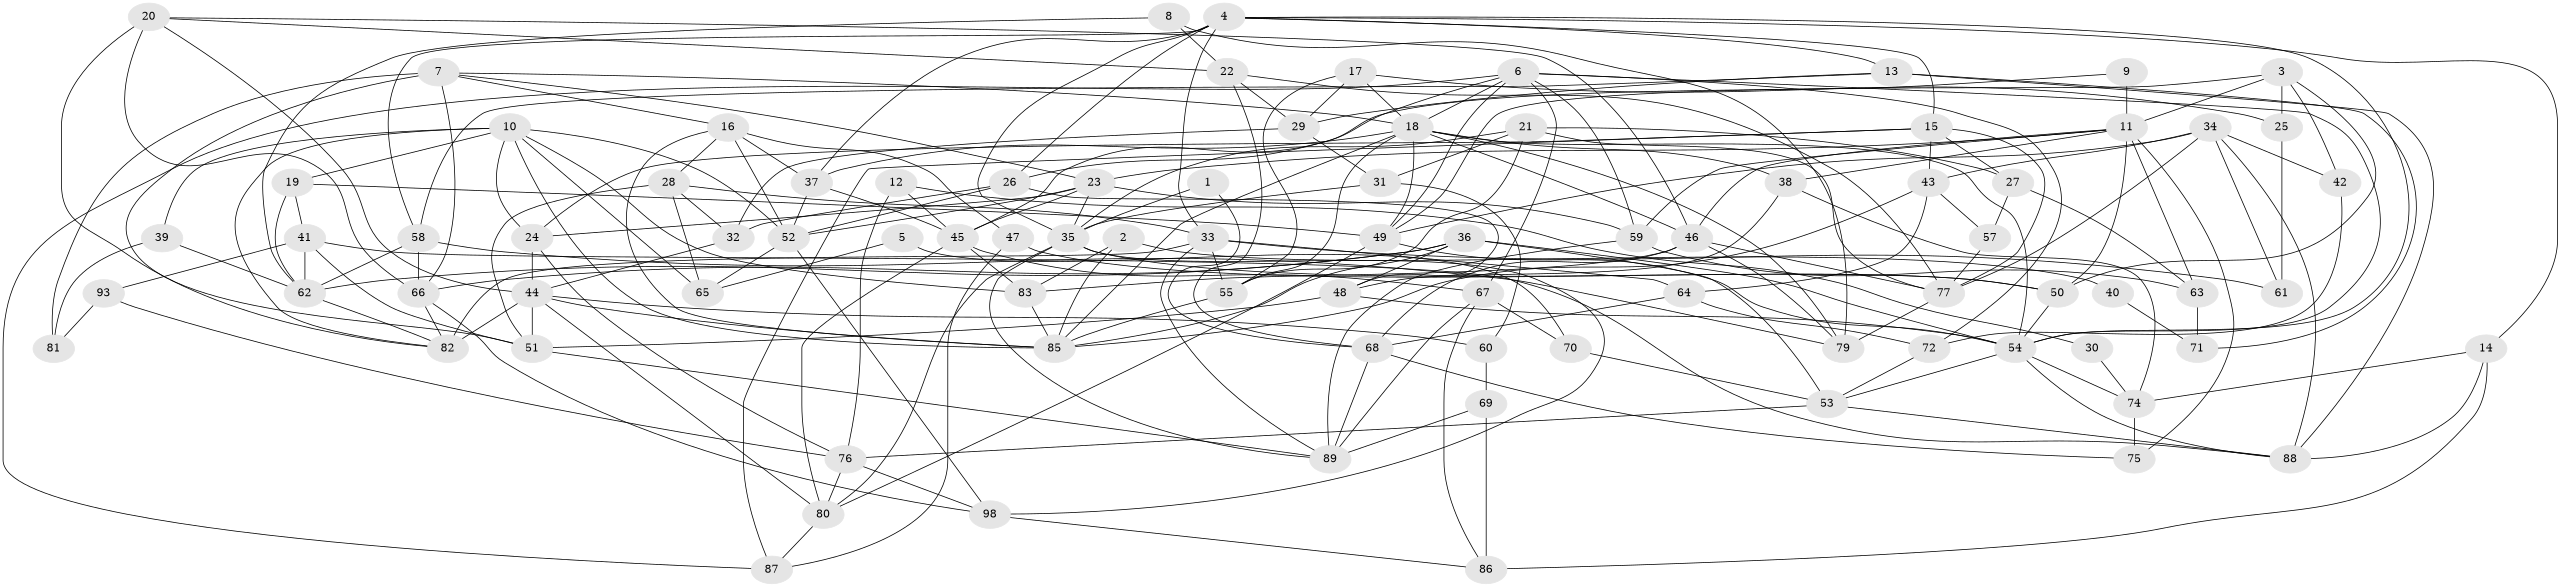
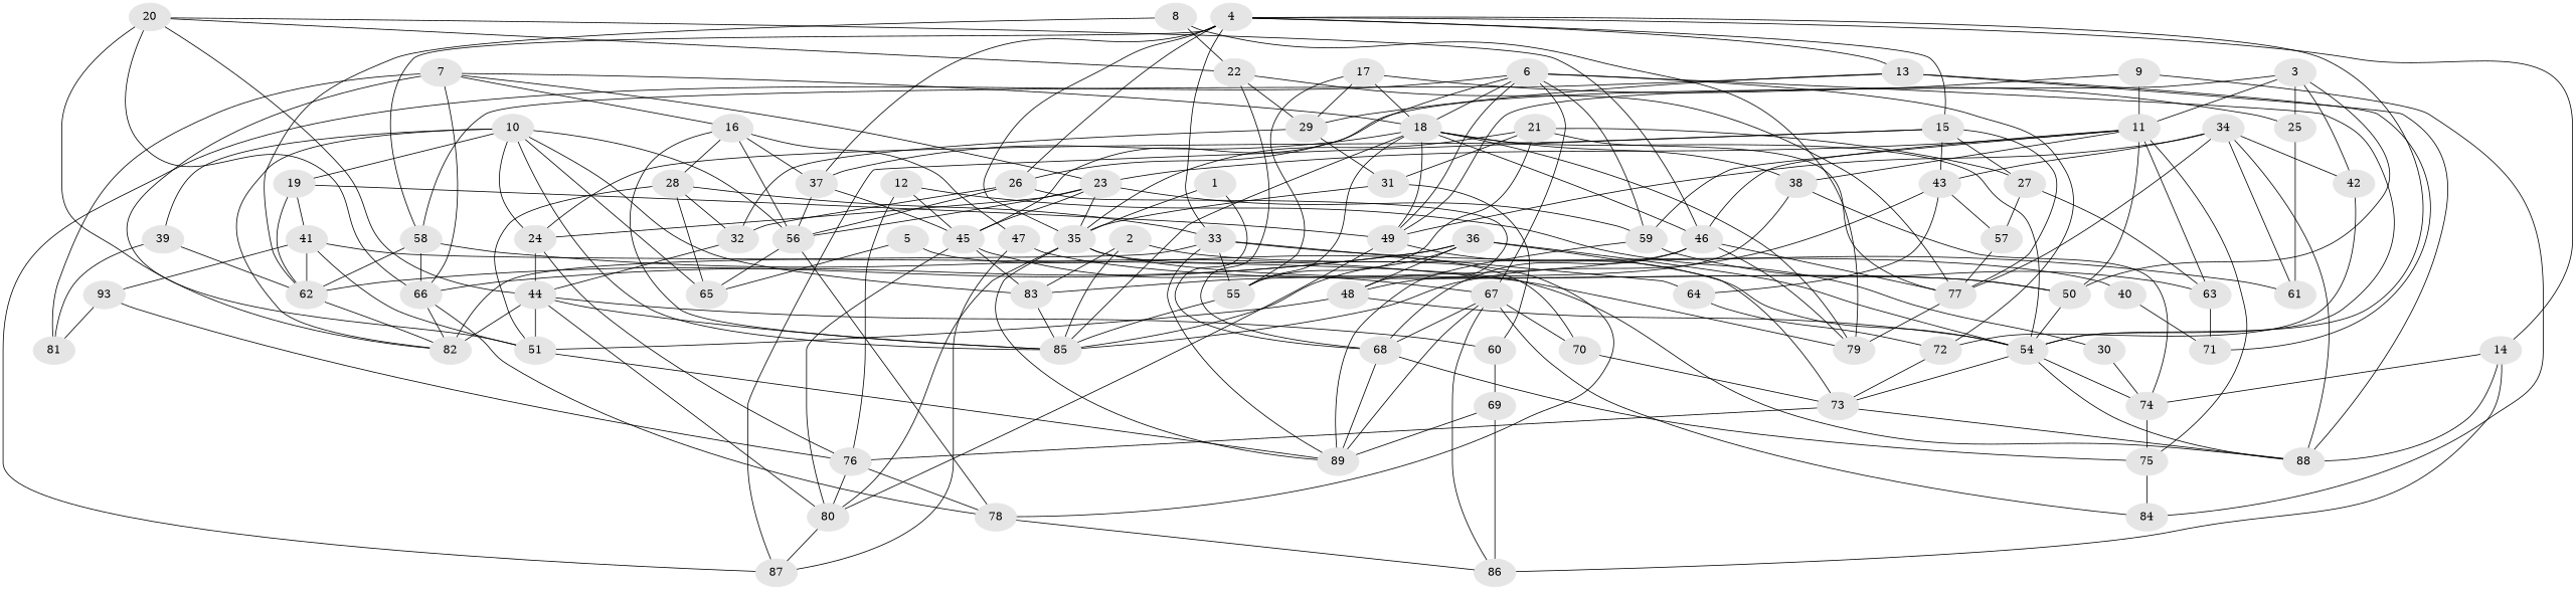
  graph {
    node [color=gray90 style=filled]
    edge [weight=1.0]
    1
    35
    68
    50
    89
-   78 [label=98]
+   78
    80
    75
    2
    40
    83
    85
    71
    3
    11
    25
    42
    49
    59
    23
    38
    46
    63
    61
    72
    54
    4
    13
    14
    15
    26
    33
    37
    58
    29
    88
    74
    86
    87
    24
    27
    43
    77
-   52
+   52 [label=56]
    32
    48
    82
    55
    64
    45
-   73 [label=53]
+   73
    66
    62
    79
    5
    65
    70
    6
    18
    67
+   84
    7
    16
    51
    81
    28
    47
    8
    22
    9
    10
    19
    39
    41
    76
    44
    12
    30
    31
    57
    17
    n82 [label=93]
    20
    60
    21
    69
    34
    36
    1 -- 35
    1 -- 68
    35 -- 50
    35 -- 89
    35 -- 78
    35 -- 80
    68 -- 89
    68 -- 75
    50 -- 54
    78 -- 86
    80 -- 87
+   75 -- 84
    2 -- 40
    2 -- 83
    2 -- 85
    40 -- 71
    83 -- 85
    3 -- 50
    3 -- 11
    3 -- 25
    3 -- 42
    3 -- 49
    11 -- 50
    11 -- 75
    11 -- 59
    11 -- 23
    11 -- 38
    11 -- 46
    11 -- 63
    25 -- 61
    42 -- 72
    49 -- 80
    49 -- 54
    59 -- 89
    59 -- 63
    23 -- 35
    23 -- 59
    23 -- 24 [weight=2.0]
    23 -- 52
    23 -- 45
    38 -- 74
    38 -- 48
    46 -- 68 [weight=2.0]
    46 -- 83 [weight=2.0]
    46 -- 77
    46 -- 79
    63 -- 71
    72 -- 73
    54 -- 88
    54 -- 74
    54 -- 73
    4 -- 35
    4 -- 54
    4 -- 13
    4 -- 14
    4 -- 15
    4 -- 26
    4 -- 33
    4 -- 37
    4 -- 58
    13 -- 71
    13 -- 58
    13 -- 29
    13 -- 88
    14 -- 88
    14 -- 74
    14 -- 86
    15 -- 87
    15 -- 24
    15 -- 27
    15 -- 43
    15 -- 77
    26 -- 52
    26 -- 32
    26 -- 48
    33 -- 89
    33 -- 61
    33 -- 82
    33 -- 55
    33 -- 64
    37 -- 52
    37 -- 45
    58 -- 66
    58 -- 62
    58 -- 79
    29 -- 32
    29 -- 31
    74 -- 75
    24 -- 76
    24 -- 44
    27 -- 63
    27 -- 57
    43 -- 85
    43 -- 64
    43 -- 57
    77 -- 79
    52 -- 78
    52 -- 65
    32 -- 44
    48 -- 54 [weight=2.0]
    48 -- 51
    55 -- 85
-   64 -- 68
+   67 -- 68
    64 -- 72
    45 -- 80
    45 -- 83
    45 -- 67
    73 -- 88
    73 -- 76
    66 -- 78
    66 -- 82
    62 -- 82
    5 -- 65
    5 -- 70
    70 -- 73
    6 -- 49
    6 -- 59
    6 -- 72
    6 -- 54
    6 -- 87
    6 -- 45
    6 -- 18
    6 -- 67
    18 -- 85
    18 -- 49
    18 -- 38
    18 -- 46
    18 -- 54
    18 -- 37
    18 -- 55
    18 -- 79
    67 -- 89
    67 -- 86
    67 -- 70
+   67 -- 84
    7 -- 23
    7 -- 66
    7 -- 18
    7 -- 16
    7 -- 51
    7 -- 81 [weight=2.0]
    16 -- 85
    16 -- 37
    16 -- 52
    16 -- 28
    16 -- 47
    51 -- 89
    28 -- 33
    28 -- 32
    28 -- 65
    28 -- 51
    47 -- 50
    47 -- 87
    8 -- 62
    8 -- 79
    8 -- 22
    22 -- 68
    22 -- 29
    22 -- 77
    9 -- 11
    9 -- 26
+   9 -- 84
    10 -- 83
    10 -- 85
    10 -- 24
    10 -- 52
    10 -- 82
    10 -- 65
    10 -- 19
    10 -- 39
    19 -- 49
    19 -- 62
    19 -- 41
    39 -- 62
    39 -- 81
    41 -- 88
    41 -- 62
    41 -- 51
    41 -- n82
    76 -- 78
    76 -- 80
    44 -- 80
    44 -- 85
    44 -- 82
    44 -- 51
    44 -- 60
    12 -- 45
    12 -- 76
    12 -- 30
    30 -- 74
    31 -- 35
    31 -- 60
    57 -- 77
    17 -- 25
    17 -- 29
    17 -- 55
    17 -- 18
    n82 -- 81
    n82 -- 76
    20 -- 46
    20 -- 82
    20 -- 66
    20 -- 22
    20 -- 44
    60 -- 69
    21 -- 35
    21 -- 27
    21 -- 77
    21 -- 55
    21 -- 31
    69 -- 89
    69 -- 86 [weight=2.0]
    34 -- 42
    34 -- 49
    34 -- 61
    34 -- 88
    34 -- 43
    34 -- 77
    36 -- 85
    36 -- 54
    36 -- 48
    36 -- 73
    36 -- 66
    36 -- 62
  }
